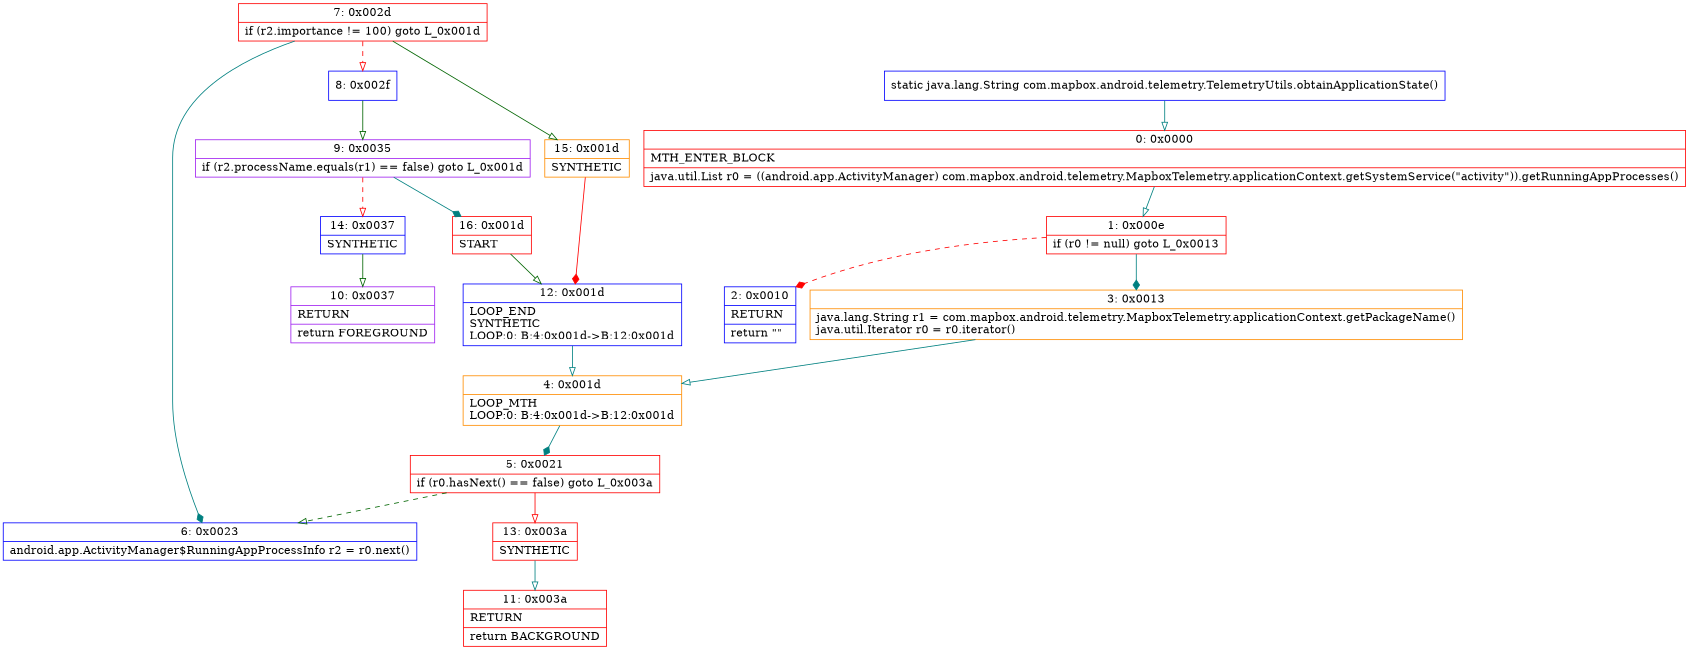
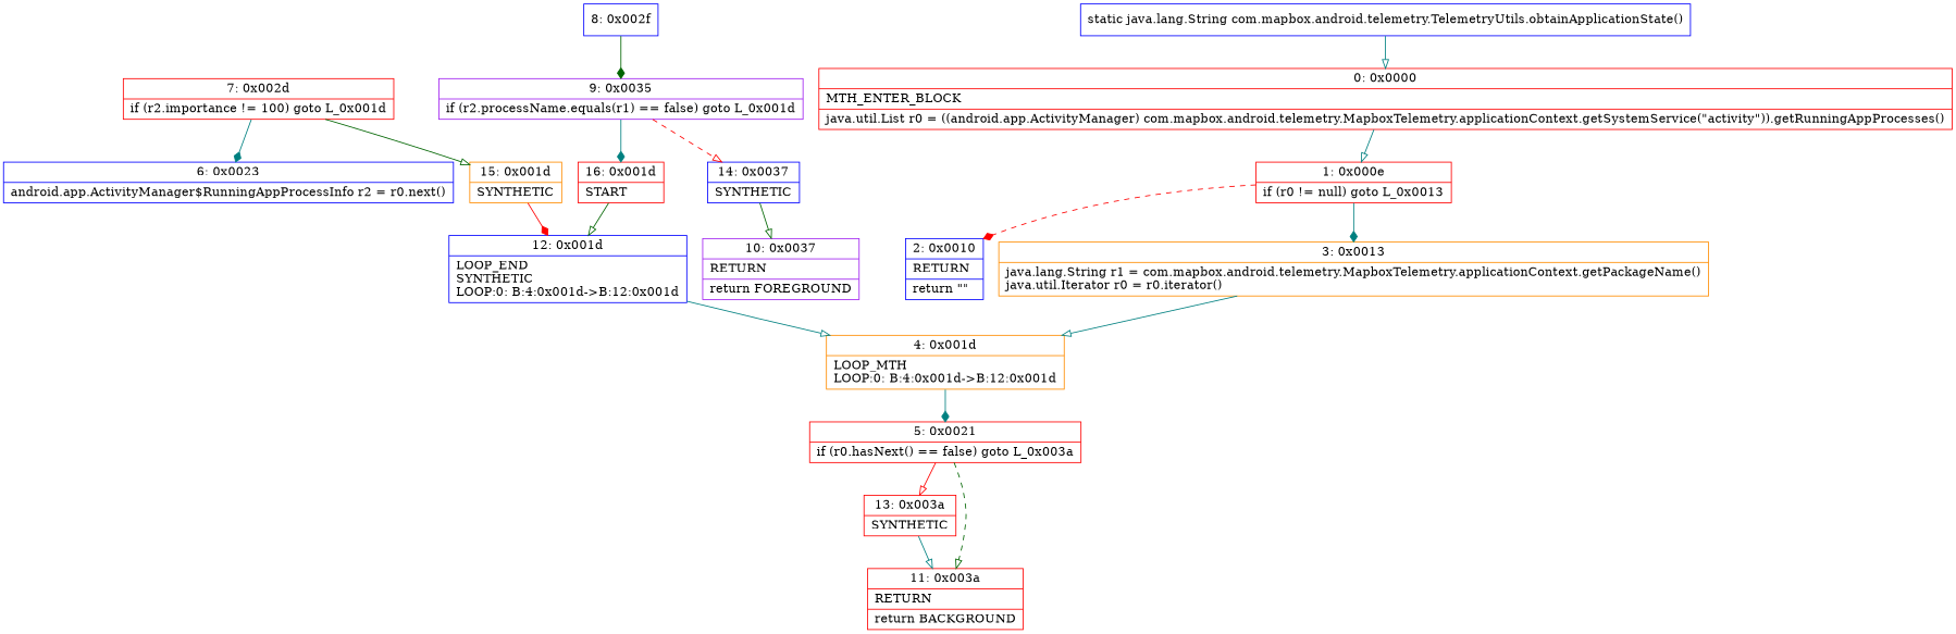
  digraph {
    node [color=red shape=record]
    edge [arrowhead=onormal color=teal]
    n1 [label="{0\:\ 0x0000|MTH_ENTER_BLOCK\l|java.util.List r0 = ((android.app.ActivityManager) com.mapbox.android.telemetry.MapboxTelemetry.applicationContext.getSystemService(\"activity\")).getRunningAppProcesses()\l}"]
    n2 [label="{1\:\ 0x000e|if (r0 != null) goto L_0x0013\l}"]
    n3 [color=blue label="{2\:\ 0x0010|RETURN\l|return \"\"\l}"]
    n4 [color=darkorange label="{3\:\ 0x0013|java.lang.String r1 = com.mapbox.android.telemetry.MapboxTelemetry.applicationContext.getPackageName()\ljava.util.Iterator r0 = r0.iterator()\l}"]
    n5 [color=darkorange label="{4\:\ 0x001d|LOOP_MTH\lLOOP:0: B:4:0x001d\-\>B:12:0x001d\l}"]
    n6 [label="{5\:\ 0x0021|if (r0.hasNext() == false) goto L_0x003a\l}"]
    n7 [color=blue label="{6\:\ 0x0023|android.app.ActivityManager$RunningAppProcessInfo r2 = r0.next()\l}"]
    n8 [label="{13\:\ 0x003a|SYNTHETIC\l}"]
    n9 [label="{11\:\ 0x003a|RETURN\l|return BACKGROUND\l}"]
    n10 [label="{7\:\ 0x002d|if (r2.importance != 100) goto L_0x001d\l}"]
    n11 [color=blue label="{8\:\ 0x002f}"]
    n12 [color=darkorange label="{15\:\ 0x001d|SYNTHETIC\l}"]
    n13 [color=purple label="{9\:\ 0x0035|if (r2.processName.equals(r1) == false) goto L_0x001d\l}"]
    n14 [color=blue label="{12\:\ 0x001d|LOOP_END\lSYNTHETIC\lLOOP:0: B:4:0x001d\-\>B:12:0x001d\l}"]
    n15 [color=blue label="{14\:\ 0x0037|SYNTHETIC\l}"]
    n16 [label="{16\:\ 0x001d|START\l}"]
    n17 [color=purple label="{10\:\ 0x0037|RETURN\l|return FOREGROUND\l}"]
    n18 [color=blue label="{static java.lang.String com.mapbox.android.telemetry.TelemetryUtils.obtainApplicationState() }"]
    n1 -> n2
    n2 -> n3 [arrowhead=diamond color=red style=dashed]
    n2 -> n4 [arrowhead=diamond]
    n4 -> n5
    n5 -> n6 [arrowhead=diamond]
-   n6 -> n7 [color=darkgreen style=dashed]
+   n6 -> n9 [color=darkgreen style=dashed]
    n6 -> n8 [color=red]
    n8 -> n9
    n10 -> n7 [arrowhead=diamond]
-   n10 -> n11 [color=red style=dashed]
    n10 -> n12 [color=darkgreen]
-   n11 -> n13 [color=darkgreen]
+   n11 -> n13 [arrowhead=diamond color=darkgreen]
    n12 -> n14 [arrowhead=diamond color=red]
    n13 -> n15 [color=red style=dashed]
    n13 -> n16 [arrowhead=diamond]
    n14 -> n5
    n15 -> n17 [color=darkgreen]
    n16 -> n14 [color=darkgreen]
    n18 -> n1
  }
